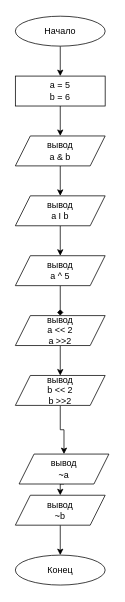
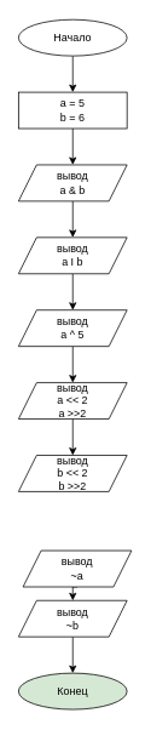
  <mxCell id="0" />
  <mxCell id="1" parent="0" />
  <mxCell id="2" style="edgeStyle=orthogonalEdgeStyle;rounded=0;orthogonalLoop=1;jettySize=auto;html=1;exitX=0.5;exitY=1;exitDx=0;exitDy=0;entryX=0.5;entryY=0;entryDx=0;entryDy=0;" edge="1" parent="1" source="3" target="7"><mxGeometry relative="1" as="geometry" /></mxCell>
  <mxCell id="3" value="Начало" style="ellipse;whiteSpace=wrap;html=1;" vertex="1" parent="1"><mxGeometry x="20" y="20" width="120" height="40" as="geometry" /></mxCell>
  <mxCell id="4" style="edgeStyle=orthogonalEdgeStyle;rounded=0;orthogonalLoop=1;jettySize=auto;html=1;exitX=0.5;exitY=1;exitDx=0;exitDy=0;entryX=0.5;entryY=0;entryDx=0;entryDy=0;" edge="1" parent="1" source="5" target="9"><mxGeometry relative="1" as="geometry" /></mxCell>
  <mxCell id="5" value="вывод&lt;br&gt;a &amp;amp; b" style="shape=parallelogram;perimeter=parallelogramPerimeter;whiteSpace=wrap;html=1;fixedSize=1;" vertex="1" parent="1"><mxGeometry x="20" y="180" width="120" height="40" as="geometry" /></mxCell>
  <mxCell id="6" style="edgeStyle=orthogonalEdgeStyle;rounded=0;orthogonalLoop=1;jettySize=auto;html=1;exitX=0.5;exitY=1;exitDx=0;exitDy=0;entryX=0.5;entryY=0;entryDx=0;entryDy=0;" edge="1" parent="1" source="7" target="5"><mxGeometry relative="1" as="geometry" /></mxCell>
  <mxCell id="7" value="a = 5&lt;br&gt;b = 6" style="rounded=0;whiteSpace=wrap;html=1;" vertex="1" parent="1"><mxGeometry x="20" y="100" width="120" height="40" as="geometry" /></mxCell>
  <mxCell id="8" style="edgeStyle=orthogonalEdgeStyle;rounded=0;orthogonalLoop=1;jettySize=auto;html=1;exitX=0.5;exitY=1;exitDx=0;exitDy=0;entryX=0.5;entryY=0;entryDx=0;entryDy=0;" edge="1" parent="1" source="9" target="11"><mxGeometry relative="1" as="geometry" /></mxCell>
  <mxCell id="9" value="вывод&lt;br&gt;a I b" style="shape=parallelogram;perimeter=parallelogramPerimeter;whiteSpace=wrap;html=1;fixedSize=1;" vertex="1" parent="1"><mxGeometry x="20" y="260" width="120" height="40" as="geometry" /></mxCell>
- <mxCell id="10" style="edgeStyle=orthogonalEdgeStyle;rounded=0;orthogonalLoop=1;jettySize=auto;html=1;exitX=0.5;exitY=1;exitDx=0;exitDy=0;endArrow=diamond;" edge="1" parent="1" source="11" target="13"><mxGeometry relative="1" as="geometry" /></mxCell>
+ <mxCell id="10" style="edgeStyle=orthogonalEdgeStyle;rounded=0;orthogonalLoop=1;jettySize=auto;html=1;exitX=0.5;exitY=1;exitDx=0;exitDy=0;" edge="1" parent="1" source="11" target="13"><mxGeometry relative="1" as="geometry" /></mxCell>
  <mxCell id="11" value="вывод&lt;br&gt;a ^ 5" style="shape=parallelogram;perimeter=parallelogramPerimeter;whiteSpace=wrap;html=1;fixedSize=1;" vertex="1" parent="1"><mxGeometry x="20" y="340" width="120" height="40" as="geometry" /></mxCell>
  <mxCell id="12" style="edgeStyle=orthogonalEdgeStyle;rounded=0;orthogonalLoop=1;jettySize=auto;html=1;exitX=0.5;exitY=1;exitDx=0;exitDy=0;entryX=0.5;entryY=0;entryDx=0;entryDy=0;" edge="1" parent="1" source="13" target="15"><mxGeometry relative="1" as="geometry" /></mxCell>
  <mxCell id="13" value="вывод&lt;br&gt;a &amp;lt;&amp;lt; 2&lt;br&gt;a &amp;gt;&amp;gt;2" style="shape=parallelogram;perimeter=parallelogramPerimeter;whiteSpace=wrap;html=1;fixedSize=1;" vertex="1" parent="1"><mxGeometry x="20" y="420" width="120" height="40" as="geometry" /></mxCell>
- <mxCell id="14" style="edgeStyle=orthogonalEdgeStyle;rounded=0;orthogonalLoop=1;jettySize=auto;html=1;exitX=0.5;exitY=1;exitDx=0;exitDy=0;entryX=0.5;entryY=0;entryDx=0;entryDy=0;" edge="1" parent="1" source="15" target="18"><mxGeometry relative="1" as="geometry"><mxPoint x="80" y="590" as="targetPoint" /></mxGeometry></mxCell>
  <mxCell id="15" value="вывод&lt;br&gt;b &amp;lt;&amp;lt; 2&lt;br&gt;b &amp;gt;&amp;gt;2" style="shape=parallelogram;perimeter=parallelogramPerimeter;whiteSpace=wrap;html=1;fixedSize=1;" vertex="1" parent="1"><mxGeometry x="20" y="500" width="120" height="40" as="geometry" /></mxCell>
- <mxCell id="16" value="Конец" style="ellipse;whiteSpace=wrap;html=1;" vertex="1" parent="1"><mxGeometry x="20" y="740" width="120" height="40" as="geometry" /></mxCell>
+ <mxCell id="16" value="Конец" style="ellipse;whiteSpace=wrap;html=1;fillColor=#d5e8d4;" vertex="1" parent="1"><mxGeometry x="20" y="740" width="120" height="40" as="geometry" /></mxCell>
  <mxCell id="17" style="edgeStyle=orthogonalEdgeStyle;rounded=0;orthogonalLoop=1;jettySize=auto;html=1;exitX=0.5;exitY=1;exitDx=0;exitDy=0;entryX=0.5;entryY=0;entryDx=0;entryDy=0;" edge="1" parent="1" source="18" target="20"><mxGeometry relative="1" as="geometry" /></mxCell>
  <mxCell id="18" value="вывод&lt;br&gt;~a" style="shape=parallelogram;perimeter=parallelogramPerimeter;whiteSpace=wrap;html=1;fixedSize=1;" vertex="1" parent="1"><mxGeometry x="25" y="605" width="120" height="40" as="geometry" /></mxCell>
  <mxCell id="19" style="edgeStyle=orthogonalEdgeStyle;rounded=0;orthogonalLoop=1;jettySize=auto;html=1;exitX=0.5;exitY=1;exitDx=0;exitDy=0;entryX=0.5;entryY=0;entryDx=0;entryDy=0;" edge="1" parent="1" source="20" target="16"><mxGeometry relative="1" as="geometry" /></mxCell>
  <mxCell id="20" value="вывод&lt;br&gt;~b" style="shape=parallelogram;perimeter=parallelogramPerimeter;whiteSpace=wrap;html=1;fixedSize=1;" vertex="1" parent="1"><mxGeometry x="20" y="660" width="120" height="40" as="geometry" /></mxCell>
